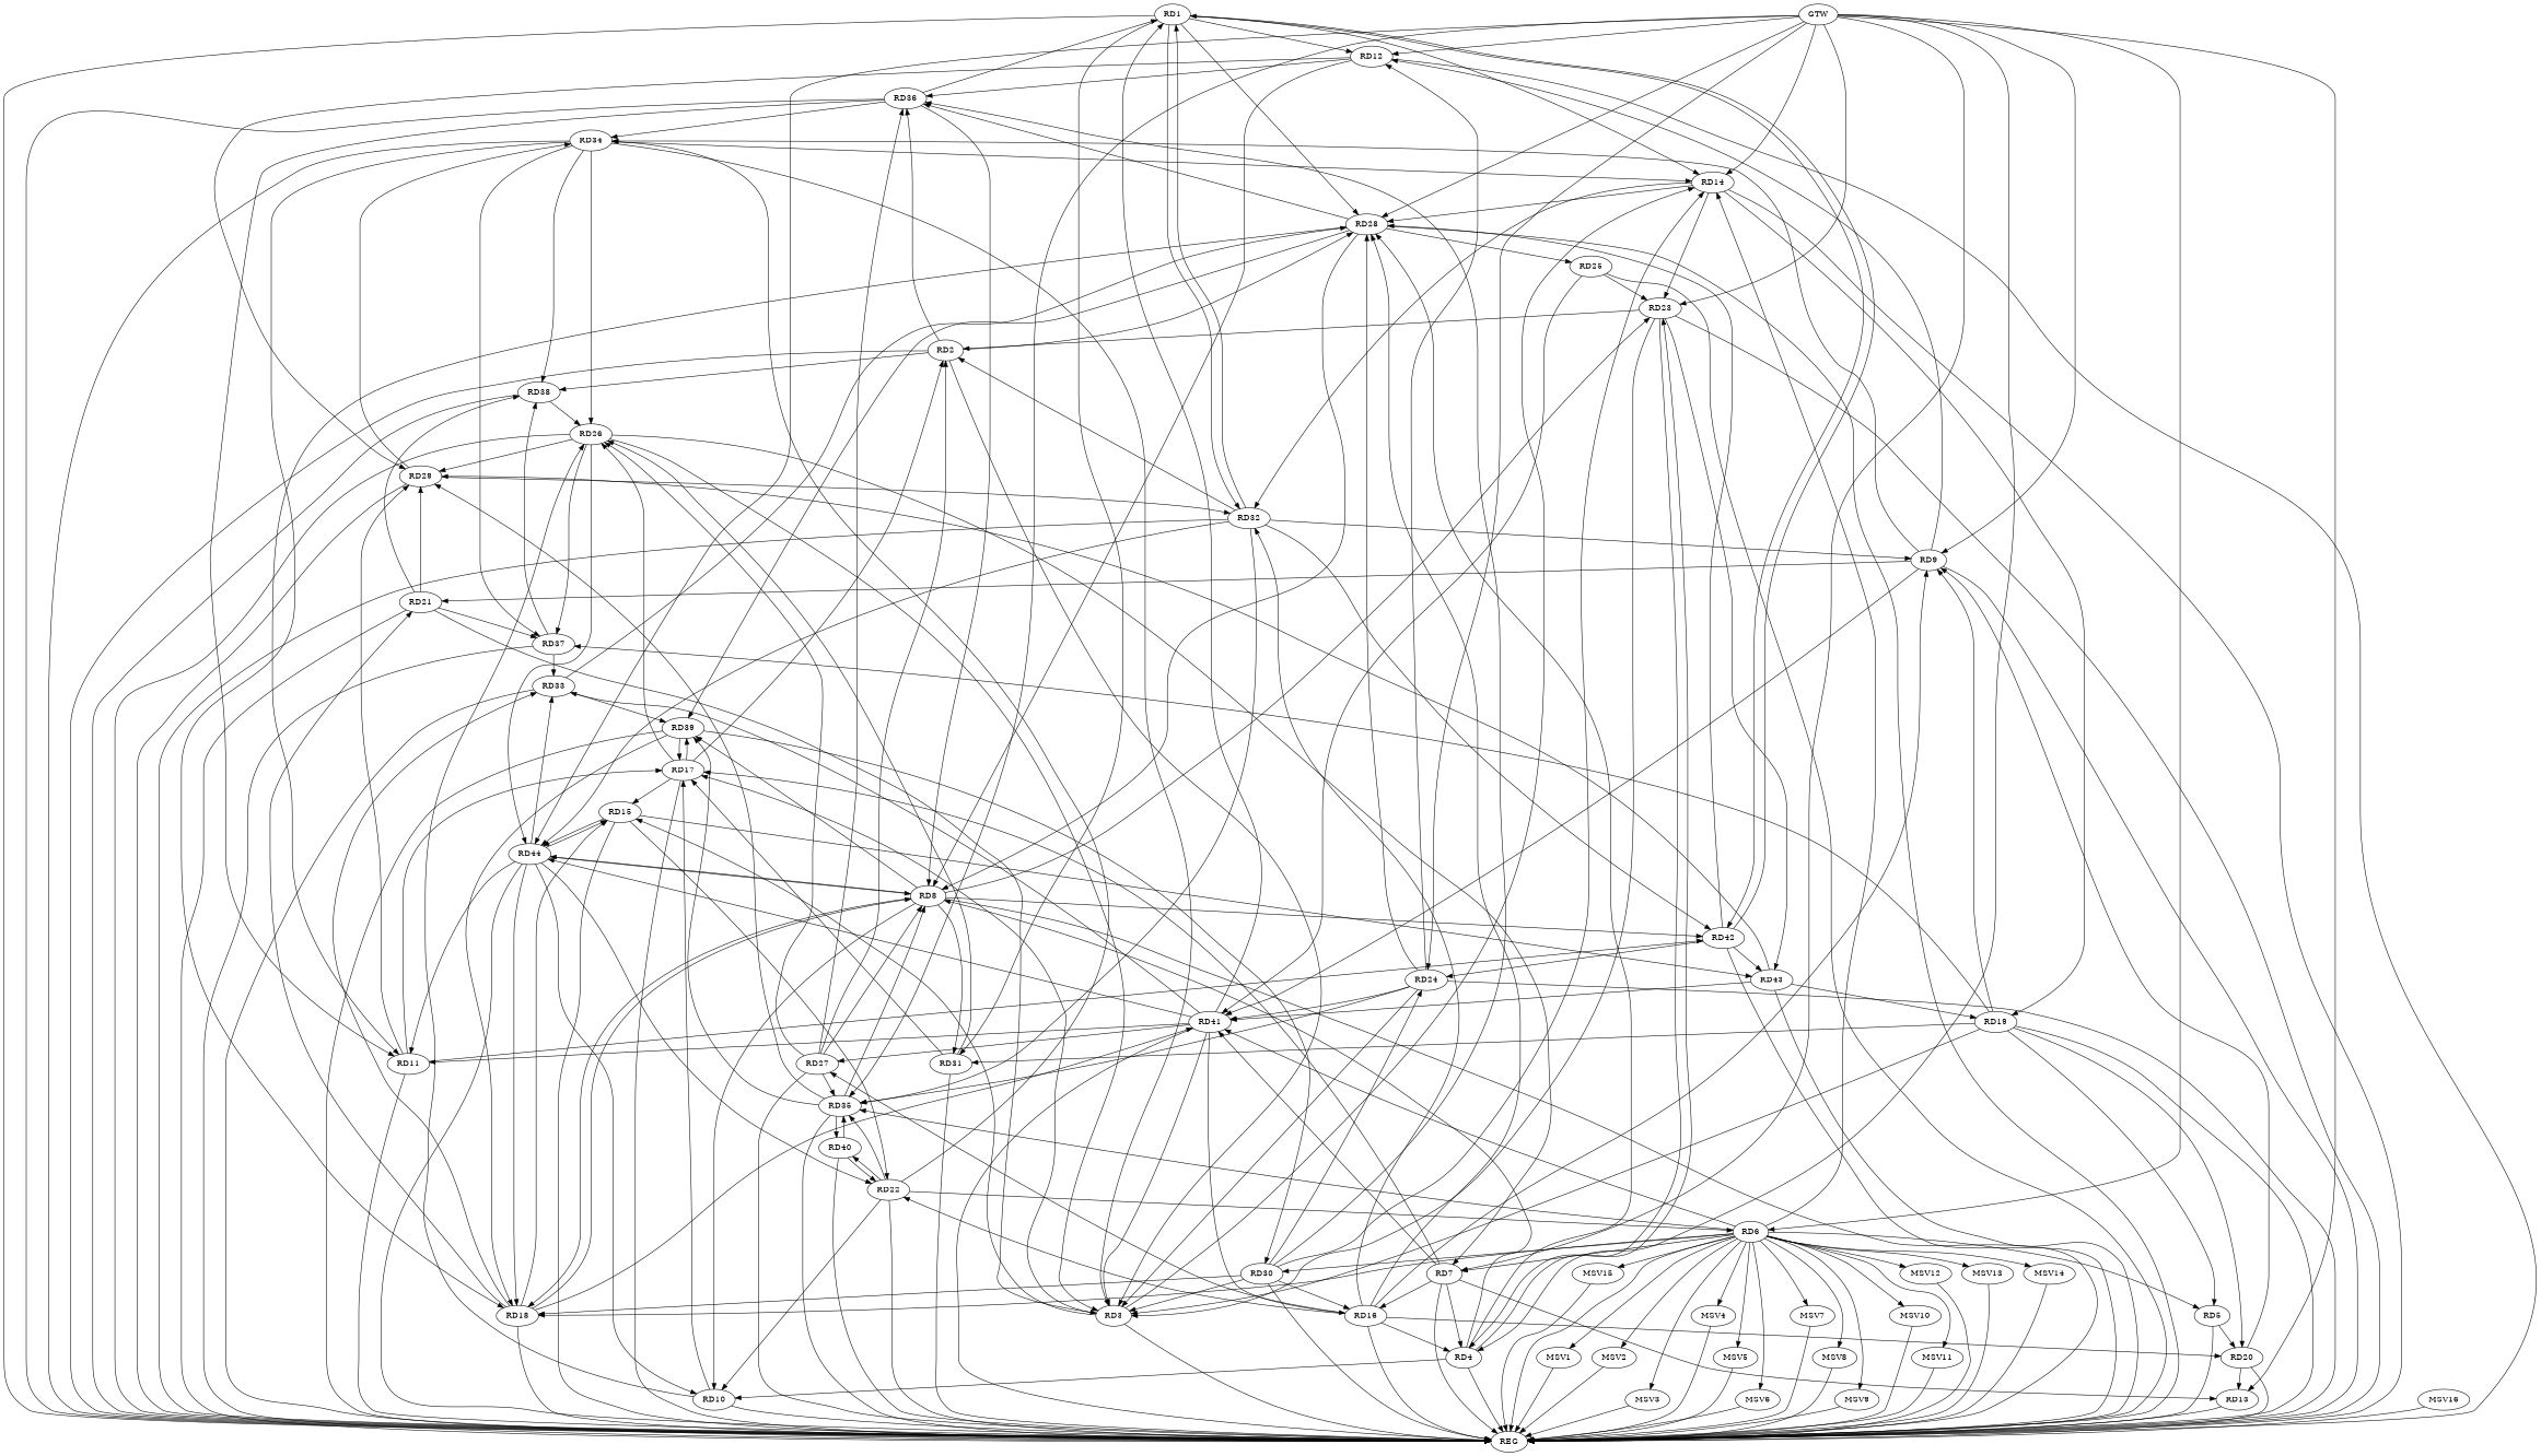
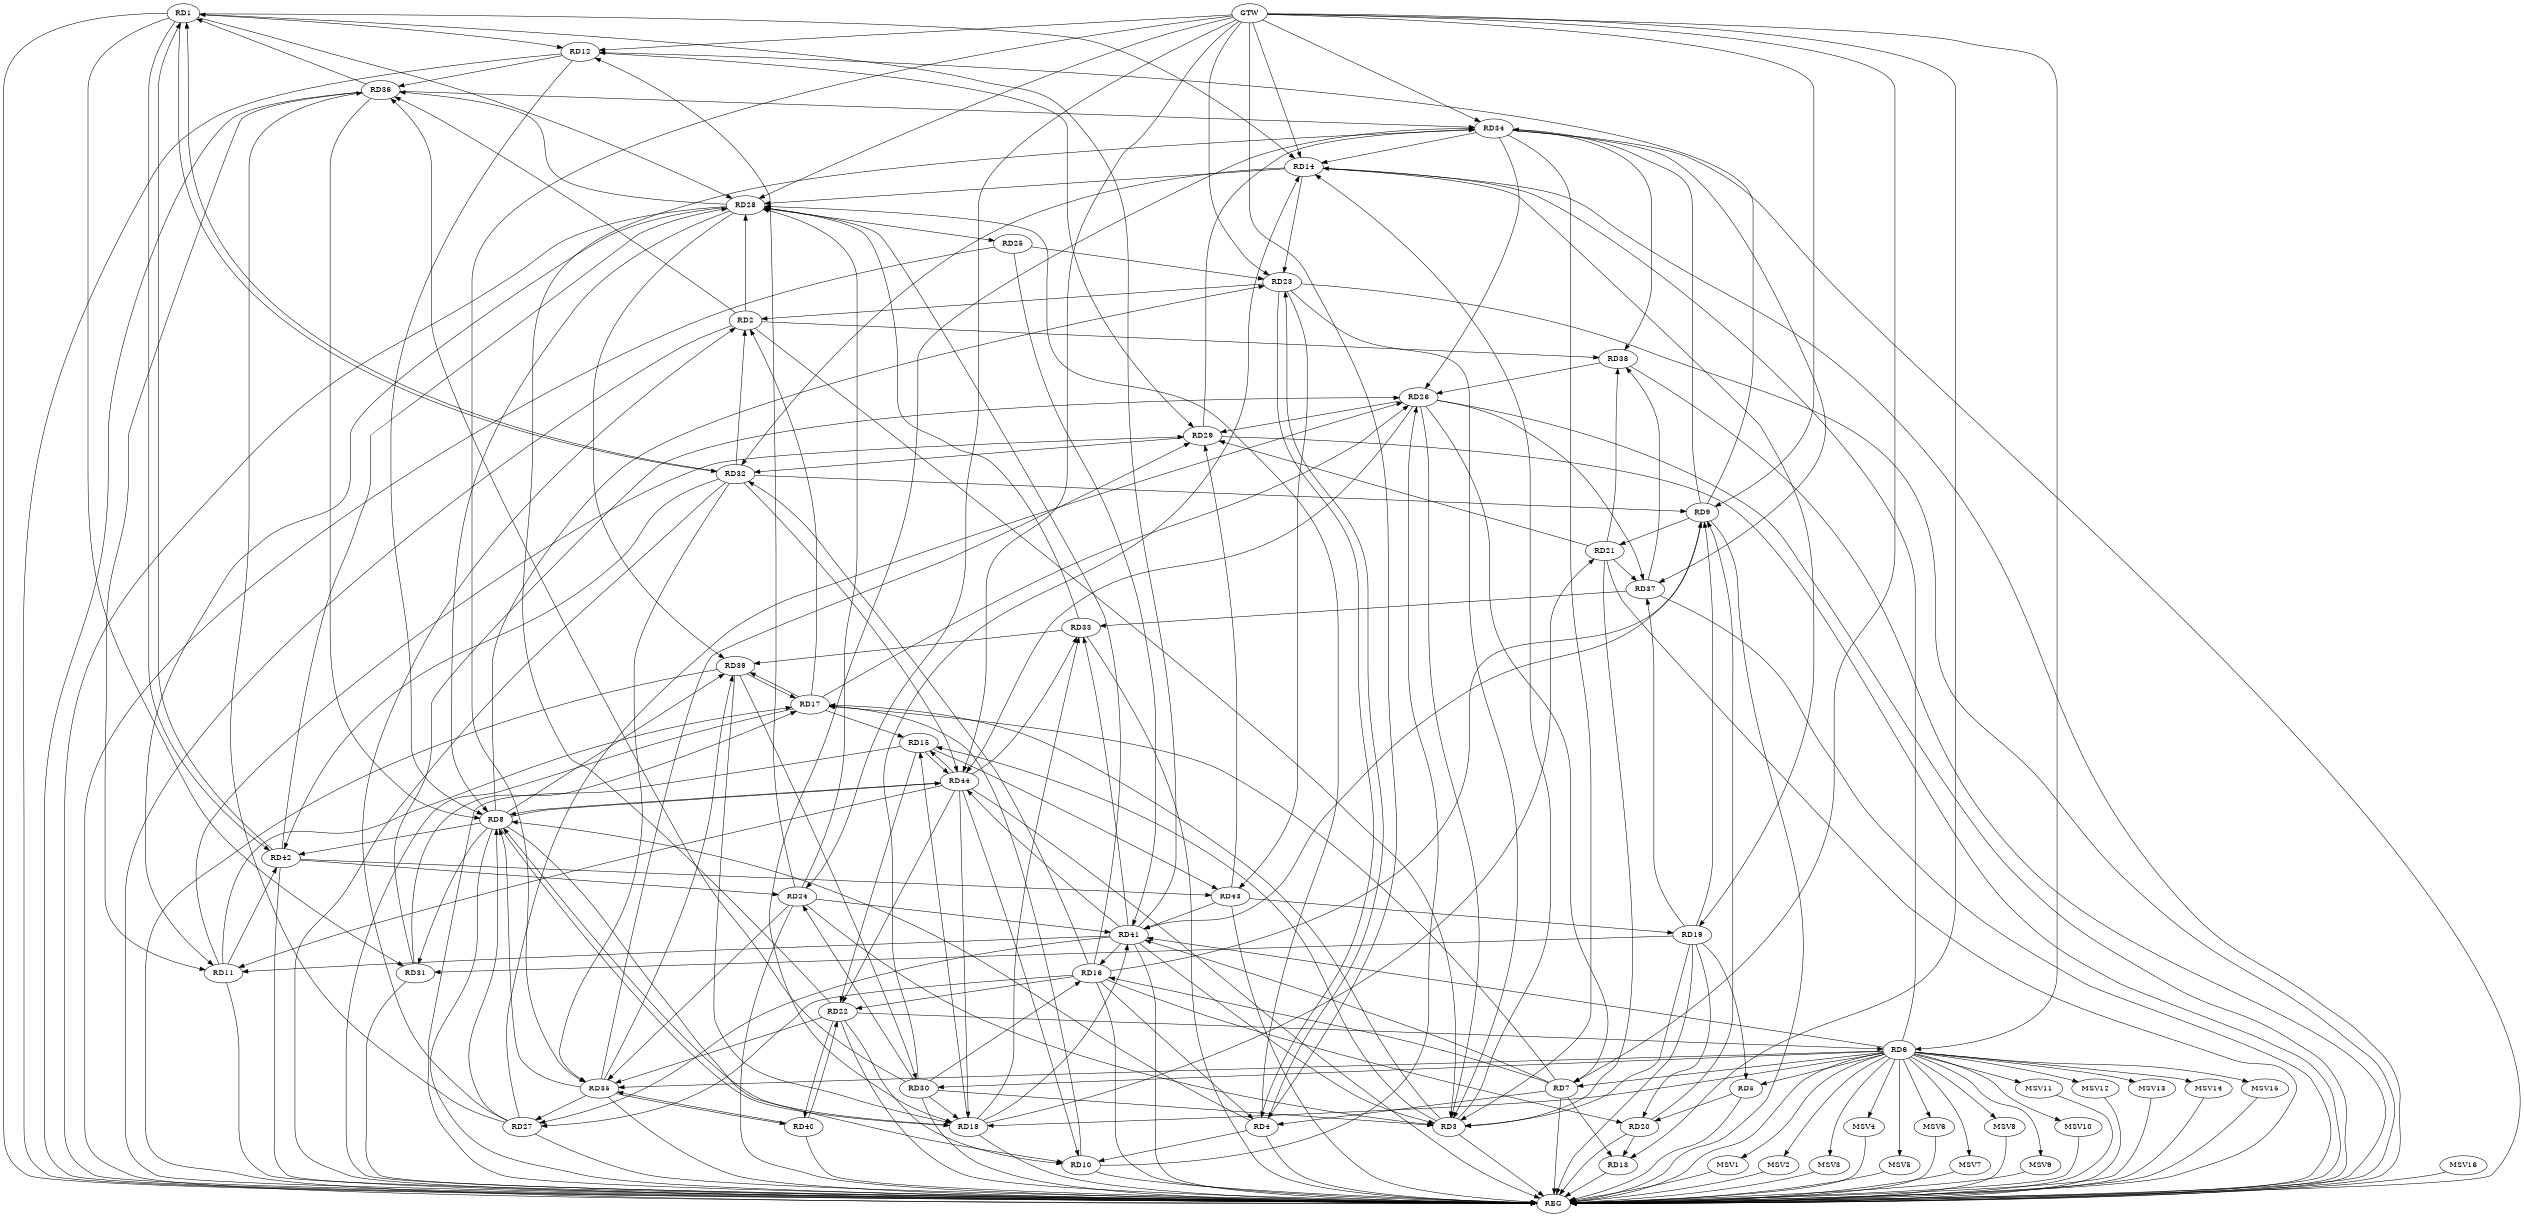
  strict digraph {
    n1 [label=RD1]
    n2 [label=RD12]
    n3 [label=RD14]
    n4 [label=RD28]
    n5 [label=RD31]
    n6 [label=RD32]
    n7 [label=RD42]
    n8 [label=REG]
    n9 [label=RD36]
    n10 [label=RD8]
    n11 [label=RD29]
    n12 [label=RD23]
    n13 [label=RD19]
    n14 [label=RD39]
    n15 [label=RD11]
    n16 [label=RD25]
    n17 [label=RD17]
    n18 [label=RD26]
    n19 [label=RD2]
    n20 [label=RD35]
    n21 [label=RD44]
    n22 [label=RD9]
    n23 [label=RD43]
    n24 [label=RD24]
    n25 [label=RD3]
    n26 [label=RD38]
    n27 [label=RD15]
    n28 [label=RD34]
    n29 [label=RD22]
    n30 [label=RD4]
    n31 [label=RD10]
    n32 [label=RD18]
    n33 [label=RD5]
    n34 [label=RD20]
    n35 [label=RD13]
    n36 [label=RD6]
    n37 [label=RD7]
    n38 [label=RD30]
    n39 [label=RD41]
    n40 [label=MSV1]
    n41 [label=MSV2]
    n42 [label=MSV3]
    n43 [label=MSV4]
    n44 [label=MSV5]
    n45 [label=MSV6]
    n46 [label=MSV7]
    n47 [label=MSV8]
    n48 [label=MSV9]
    n49 [label=MSV10]
    n50 [label=MSV11]
    n51 [label=MSV12]
    n52 [label=MSV13]
    n53 [label=MSV14]
    n54 [label=MSV15]
    n55 [label=RD16]
    n56 [label=RD21]
    n57 [label=RD33]
    n58 [label=RD27]
    n59 [label=RD40]
    n60 [label=MSV16]
    n61 [label=RD37]
    n62 [label=GTW]
    n1 -> n2
    n1 -> n3
    n1 -> n4
    n1 -> n5
    n1 -> n6
    n1 -> n7
    n1 -> n8
    n2 -> n8
    n2 -> n9
    n2 -> n10
    n2 -> n11
    n3 -> n4
    n3 -> n6
    n3 -> n8
    n3 -> n12
    n3 -> n13
    n4 -> n8
    n4 -> n9
    n4 -> n10
    n4 -> n14
    n4 -> n15
    n4 -> n16
    n5 -> n8
    n5 -> n17
    n5 -> n18
    n6 -> n1
    n6 -> n7
    n6 -> n8
    n6 -> n19
    n6 -> n20
    n6 -> n21
    n6 -> n22
    n7 -> n1
    n7 -> n4
    n7 -> n8
    n7 -> n23
    n7 -> n24
    n9 -> n1
    n9 -> n8
    n9 -> n10
    n9 -> n15
    n9 -> n28
    n10 -> n5
    n10 -> n7
    n10 -> n8
    n10 -> n12
    n10 -> n14
    n10 -> n21
    n10 -> n31
    n10 -> n32
    n11 -> n6
    n11 -> n8
    n11 -> n28
    n12 -> n8
    n12 -> n19
    n12 -> n23
    n12 -> n25
    n12 -> n30
    n13 -> n5
    n13 -> n8
    n13 -> n22
    n13 -> n25
    n13 -> n33
    n13 -> n34
    n13 -> n61
    n14 -> n8
    n14 -> n17
    n14 -> n32
    n14 -> n38
    n15 -> n7
    n15 -> n8
    n15 -> n11
    n15 -> n17
    n16 -> n8
    n16 -> n12
    n16 -> n39
    n17 -> n8
    n17 -> n14
    n17 -> n18
    n17 -> n19
    n17 -> n27
    n18 -> n8
    n18 -> n11
    n18 -> n21
    n18 -> n25
    n18 -> n37
    n18 -> n61
    n19 -> n4
    n19 -> n8
    n19 -> n9
    n19 -> n25
    n19 -> n26
    n20 -> n8
    n20 -> n10
    n20 -> n11
    n20 -> n14
-   n58 -> n20
+   n20 -> n58
    n20 -> n59
    n21 -> n8
    n21 -> n10
    n21 -> n15
    n21 -> n27
    n21 -> n29
    n21 -> n31
    n21 -> n32
    n21 -> n57
    n22 -> n2
    n22 -> n8
    n22 -> n28
    n22 -> n39
    n22 -> n56
    n23 -> n8
    n23 -> n11
    n23 -> n13
    n23 -> n39
    n24 -> n2
    n24 -> n4
    n24 -> n8
    n24 -> n20
    n24 -> n25
    n24 -> n39
    n25 -> n3
    n25 -> n8
    n25 -> n17
    n25 -> n27
    n26 -> n8
    n26 -> n18
    n27 -> n8
    n27 -> n21
    n27 -> n23
    n27 -> n29
    n28 -> n3
    n28 -> n8
    n28 -> n18
    n28 -> n25
    n28 -> n26
    n28 -> n32
    n28 -> n61
    n29 -> n8
    n29 -> n20
    n29 -> n28
    n29 -> n31
    n29 -> n36
    n29 -> n59
    n30 -> n4
    n30 -> n8
    n30 -> n10
    n30 -> n12
    n30 -> n31
    n31 -> n8
    n31 -> n17
    n31 -> n18
    n32 -> n8
    n32 -> n10
    n32 -> n27
    n32 -> n39
    n32 -> n56
    n32 -> n57
    n33 -> n8
    n33 -> n34
    n34 -> n8
    n34 -> n22
    n34 -> n35
    n35 -> n8
    n36 -> n3
    n36 -> n8
    n36 -> n20
    n36 -> n32
    n36 -> n33
    n36 -> n37
    n36 -> n38
    n36 -> n39
    n36 -> n40
    n36 -> n41
    n36 -> n42
    n36 -> n43
    n36 -> n44
    n36 -> n45
    n36 -> n46
    n36 -> n47
    n36 -> n48
    n36 -> n49
    n36 -> n50
    n36 -> n51
    n36 -> n52
    n36 -> n53
    n36 -> n54
    n37 -> n8
    n37 -> n17
    n37 -> n30
    n37 -> n35
    n37 -> n39
    n37 -> n55
    n38 -> n3
    n38 -> n8
    n38 -> n9
    n38 -> n24
    n38 -> n25
    n38 -> n32
    n38 -> n55
    n39 -> n1
    n39 -> n8
    n39 -> n15
    n39 -> n21
    n39 -> n25
    n39 -> n55
    n39 -> n57
    n39 -> n58
    n40 -> n8
    n41 -> n8
    n42 -> n8
    n43 -> n8
    n44 -> n8
    n45 -> n8
    n46 -> n8
    n47 -> n8
    n48 -> n8
    n49 -> n8
    n50 -> n8
    n51 -> n8
    n52 -> n8
    n53 -> n8
    n54 -> n8
    n55 -> n4
    n55 -> n6
    n55 -> n8
    n55 -> n22
    n55 -> n29
    n55 -> n30
    n55 -> n34
    n55 -> n58
    n56 -> n8
    n56 -> n11
    n56 -> n25
    n56 -> n26
    n56 -> n61
    n57 -> n4
    n57 -> n8
    n57 -> n14
    n58 -> n8
    n58 -> n9
    n58 -> n10
    n58 -> n18
    n58 -> n19
    n59 -> n8
    n59 -> n20
    n59 -> n29
    n60 -> n8
    n61 -> n8
    n61 -> n26
    n61 -> n57
    n62 -> n2
    n62 -> n3
    n62 -> n4
    n62 -> n12
    n62 -> n20
    n62 -> n21
    n62 -> n22
    n62 -> n24
+   n62 -> n28
    n62 -> n30
    n62 -> n35
    n62 -> n36
    n62 -> n37
  }
